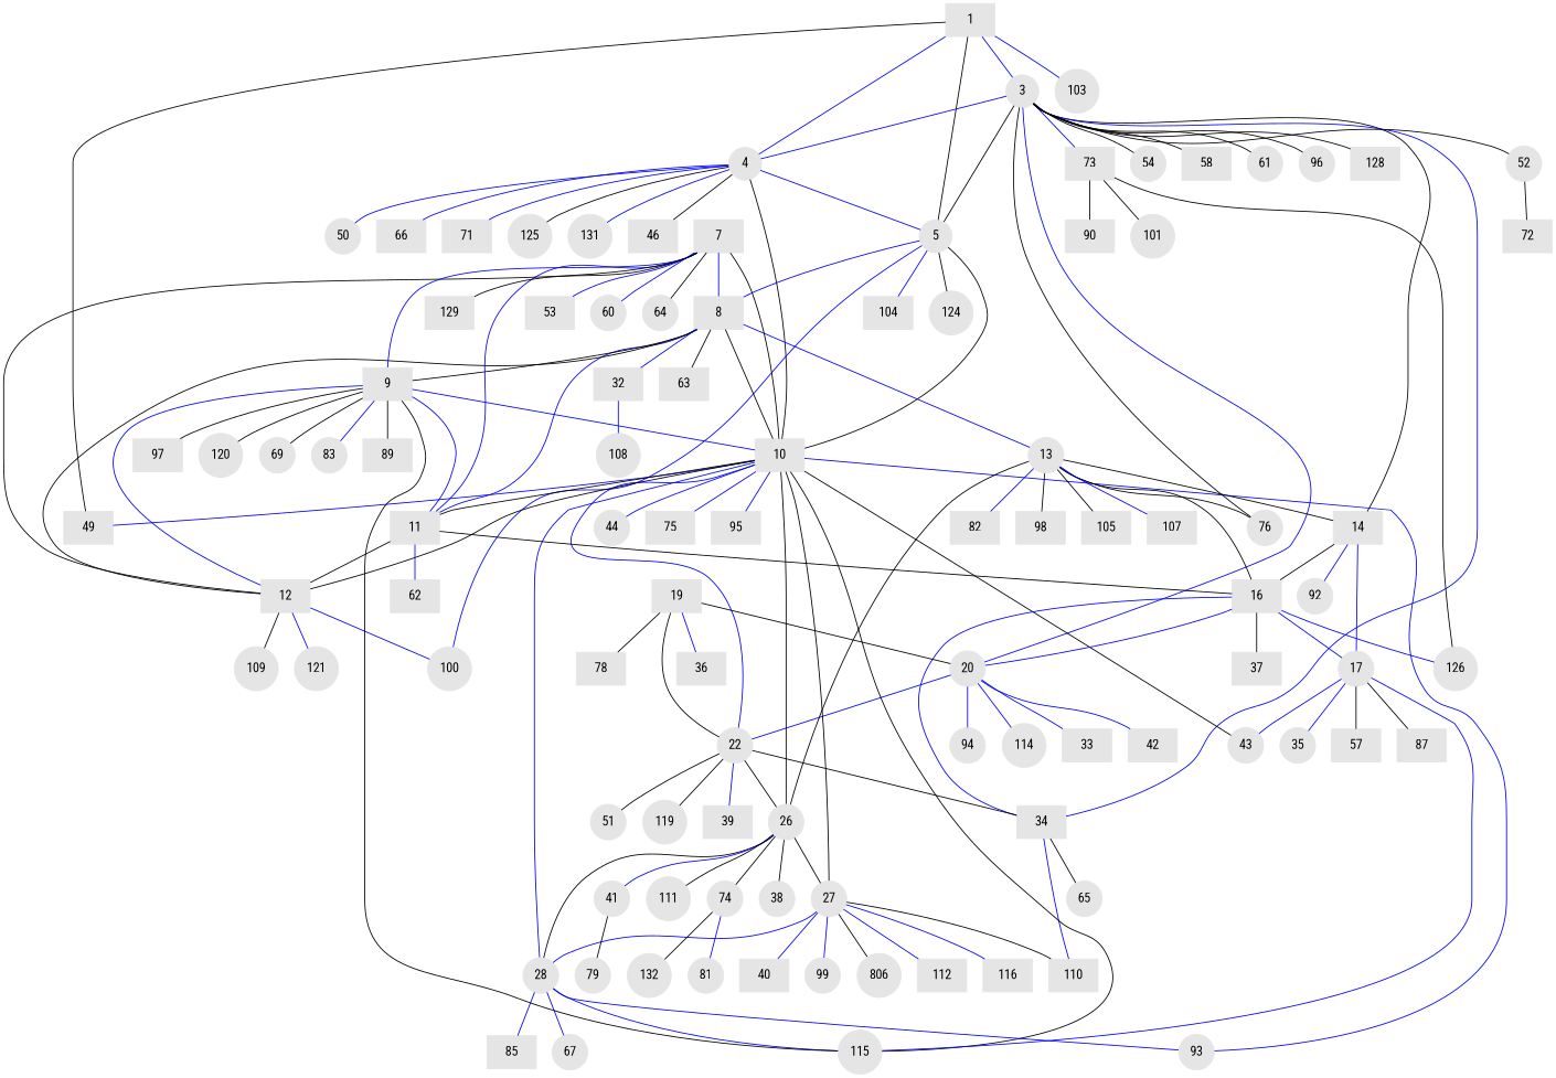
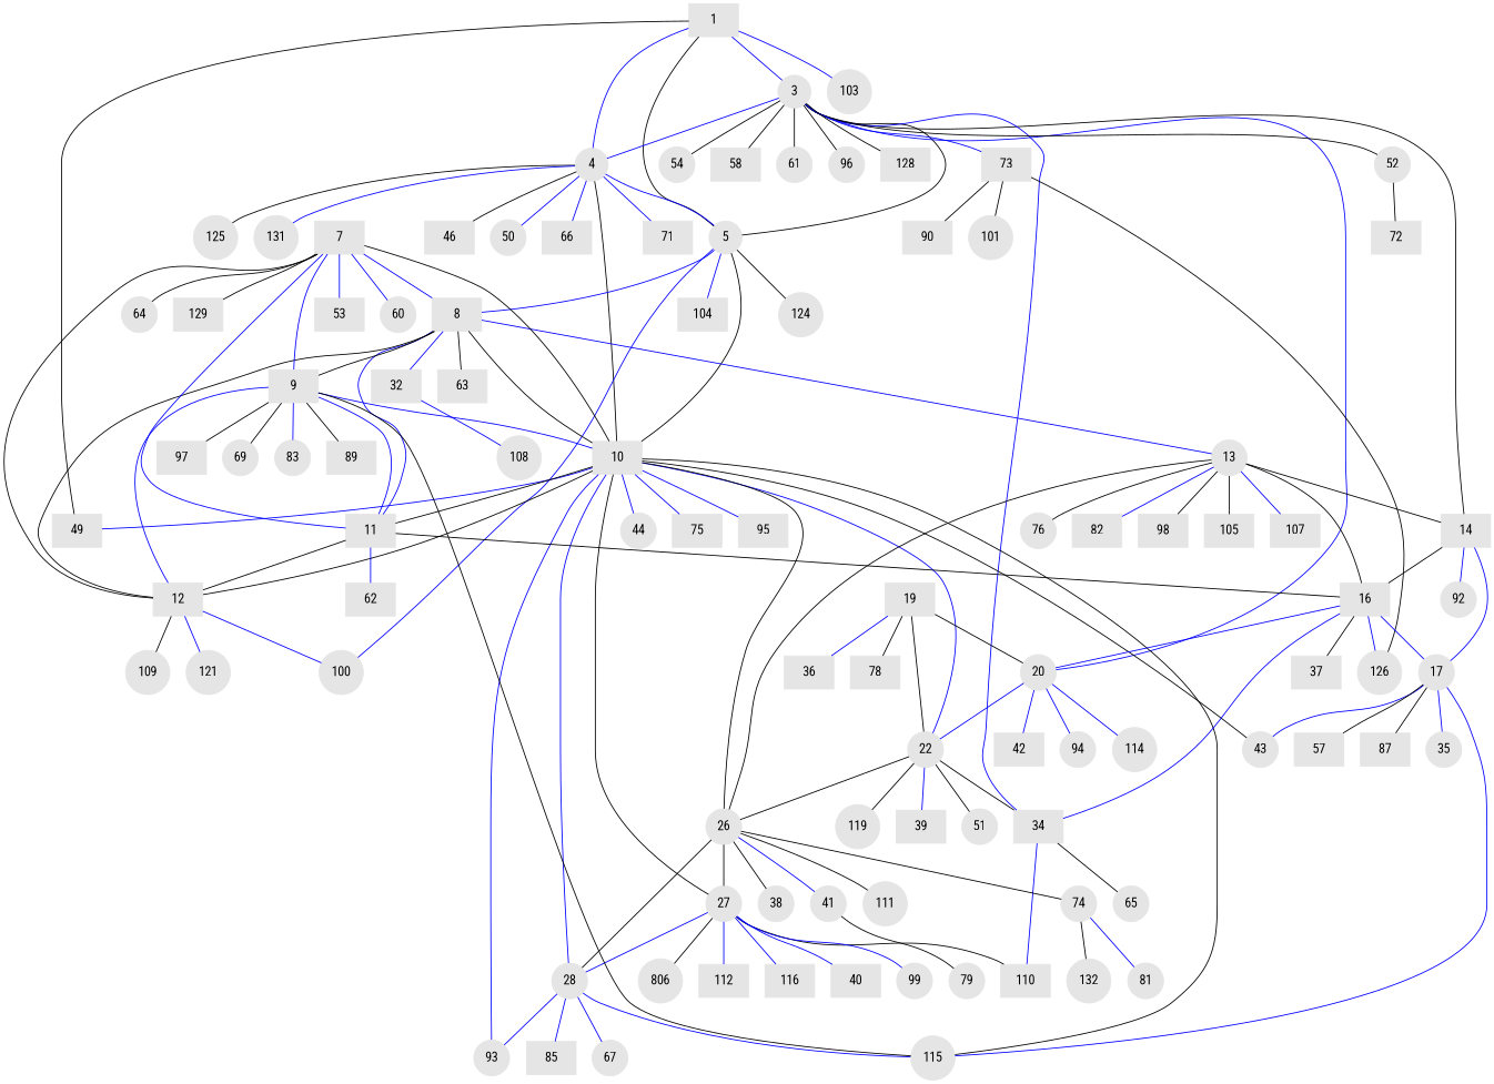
  graph {
    fontname="Roboto Condensed"
    node [color=gray90 fontname="Roboto Condensed" shape=circle style=filled]
    edge [color=black fontname="Roboto Condensed"]
    1 [shape=box super="+2"]
    3 [super="+6"]
    4 [super="+31"]
    5 [super="+45"]
    49 [shape=box]
    103
    14 [shape=box super="+55"]
    20 [super="+24"]
    34 [shape=box super="+56"]
    52
    54
    58 [shape=box]
    61
    73 [shape=box super="+80"]
    76
    96
    128 [shape=box]
    10 [shape=box super="+25"]
    46 [shape=box]
    50
    66 [shape=box]
    71 [shape=box]
    125
    131
    8 [shape=box super="+59"]
    100
    104 [shape=box super="+127"]
    124
    16 [shape=box super="+86"]
    17 [super="+18"]
    92
    22 [super="+23"]
-   33 [shape=box]
    42 [shape=box]
    94 [super="+102"]
    114
    110 [shape=box]
    65
    72 [shape=box]
    126 [super="+130"]
    90 [shape=box]
    101
    11 [shape=box super="+68"]
    12 [shape=box super="+77"]
    115 [super="+123"]
    26 [super="+29"]
    27 [super="+30"]
    28 [super="+47"]
    43
    44
    75 [shape=box super="+113"]
    93
    95 [shape=box]
    9 [shape=box super="+122"]
    13 [super="+15"]
    32 [shape=box]
    63 [shape=box]
    7 [shape=box super="+91"]
    53 [shape=box]
    60
    64
    129 [shape=box]
    69
    83
    89 [shape=box]
    97 [shape=box]
-   120
    62 [shape=box super="+84"]
    109
    121
    82 [shape=box super="+118"]
    98 [shape=box]
    105 [shape=box]
    107 [shape=box]
    108
    39 [shape=box]
    51
    119
    38
    41 [super="+70"]
    74
    111
    40 [shape=box]
    99
    n85 [label=806]
    112 [shape=box]
    116 [shape=box]
    67
    85 [shape=box]
    37 [shape=box]
    35 [super="+117"]
    57 [shape=box]
    87 [shape=box]
    19 [shape=box super="+21"]
    36 [shape=box super="+48"]
    78 [shape=box super="+88"]
    79
    81
    132
    1 -- 3 [color=blue weight=4]
    1 -- 4 [color=blue weight=2]
    1 -- 5 [weight=2]
    1 -- 49
    1 -- 103 [color=blue]
    3 -- 4 [color=blue weight=2]
    3 -- 5 [weight=2]
    3 -- 14
    3 -- 20 [color=blue]
    3 -- 34 [color=blue]
    3 -- 52
    3 -- 54
    3 -- 58
    3 -- 61
    3 -- 73 [color=blue]
-   3 -- 76
    3 -- 96
    3 -- 128
    4 -- 5 [color=blue]
    4 -- 10
    4 -- 46
    4 -- 50 [color=blue]
    4 -- 66 [color=blue]
    4 -- 71 [color=blue]
    4 -- 125
    4 -- 131 [color=blue]
    5 -- 10
    5 -- 8 [color=blue]
    5 -- 100 [color=blue]
    5 -- 104 [color=blue]
    5 -- 124
    14 -- 16
    14 -- 17 [color=blue weight=2]
    14 -- 92 [color=blue]
    20 -- 22 [color=blue weight=4]
-   20 -- 33 [color=blue]
    20 -- 42 [color=blue]
    20 -- 94 [color=blue]
    20 -- 114 [color=blue]
    34 -- 110 [color=blue]
    34 -- 65
    52 -- 72
    73 -- 126
    73 -- 90
    73 -- 101
    10 -- 49 [color=blue]
    10 -- 22 [color=blue]
    10 -- 11
    10 -- 12
    10 -- 115
    10 -- 26 [weight=2]
    10 -- 27 [weight=2]
    10 -- 28 [color=blue]
    10 -- 43
    10 -- 44 [color=blue]
    10 -- 75 [color=blue]
    10 -- 93 [color=blue]
    10 -- 95 [color=blue]
    8 -- 10
    8 -- 11 [color=blue]
    8 -- 12
    8 -- 9
    8 -- 13 [color=blue]
    8 -- 32 [color=blue]
    8 -- 63
    16 -- 20 [color=blue]
    16 -- 34 [color=blue]
    16 -- 17 [color=blue weight=2]
    16 -- 126 [color=blue]
    16 -- 37
    17 -- 115 [color=blue]
    17 -- 43 [color=blue]
    17 -- 35 [color=blue]
    17 -- 57
    17 -- 87
    22 -- 34
    22 -- 26
    22 -- 39 [color=blue]
    22 -- 51
    22 -- 119
    11 -- 16
    11 -- 12
    11 -- 62 [color=blue]
    12 -- 100 [color=blue]
    12 -- 109
    12 -- 121 [color=blue]
    26 -- 27 [weight=4]
    26 -- 28 [weight=2]
    26 -- 38
    26 -- 41 [color=blue]
    26 -- 74
    26 -- 111
    27 -- 110
    27 -- 28 [color=blue weight=2]
    27 -- 40 [color=blue]
    27 -- 99 [color=blue]
    27 -- n85
    27 -- 112 [color=blue]
    27 -- 116 [color=blue]
    28 -- 115 [color=blue]
    28 -- 93 [color=blue]
    28 -- 67 [color=blue]
    28 -- 85 [color=blue]
    9 -- 10 [color=blue]
    9 -- 11 [color=blue]
    9 -- 12 [color=blue]
    9 -- 115
    9 -- 69
    9 -- 83 [color=blue]
    9 -- 89
    9 -- 97
-   9 -- 120
    13 -- 14 [weight=2]
    13 -- 76
    13 -- 16 [weight=2]
    13 -- 26
    13 -- 82 [color=blue]
    13 -- 98
    13 -- 105
    13 -- 107 [color=blue]
    32 -- 108 [color=blue]
    7 -- 10
    7 -- 8 [color=blue]
    7 -- 11 [color=blue]
    7 -- 12
    7 -- 9 [color=blue]
    7 -- 53 [color=blue]
    7 -- 60 [color=blue]
    7 -- 64
    7 -- 129
    41 -- 79
    74 -- 81 [color=blue]
    74 -- 132
    19 -- 20 [weight=4]
    19 -- 22 [weight=4]
    19 -- 36 [color=blue]
    19 -- 78
  }
